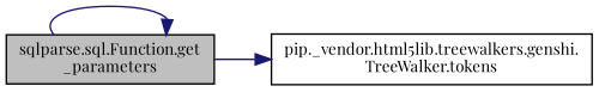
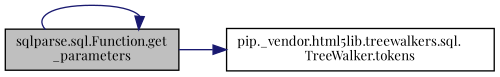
  digraph {
    rankdir=LR
    fontname="Playfair Display"
    node [color=black fontname="Playfair Display" fontsize=10 shape=record style=filled]
    edge [color=midnightblue fontname="Playfair Display" fontsize=10 labelfontname=Helvetica labelfontsize=10 style=solid]
    n1 [fillcolor=grey75 fontcolor=black height=0.2 label="sqlparse.sql.Function.get\l_parameters" width=0.4]
-   n2 [fillcolor=white height=0.2 label="pip._vendor.html5lib.treewalkers.genshi.\lTreeWalker.tokens" width=0.4]
+   n2 [fillcolor=white height=0.2 label="pip._vendor.html5lib.treewalkers.sql.\lTreeWalker.tokens" width=0.4]
    n1 -> n1
    n1 -> n2
  }
